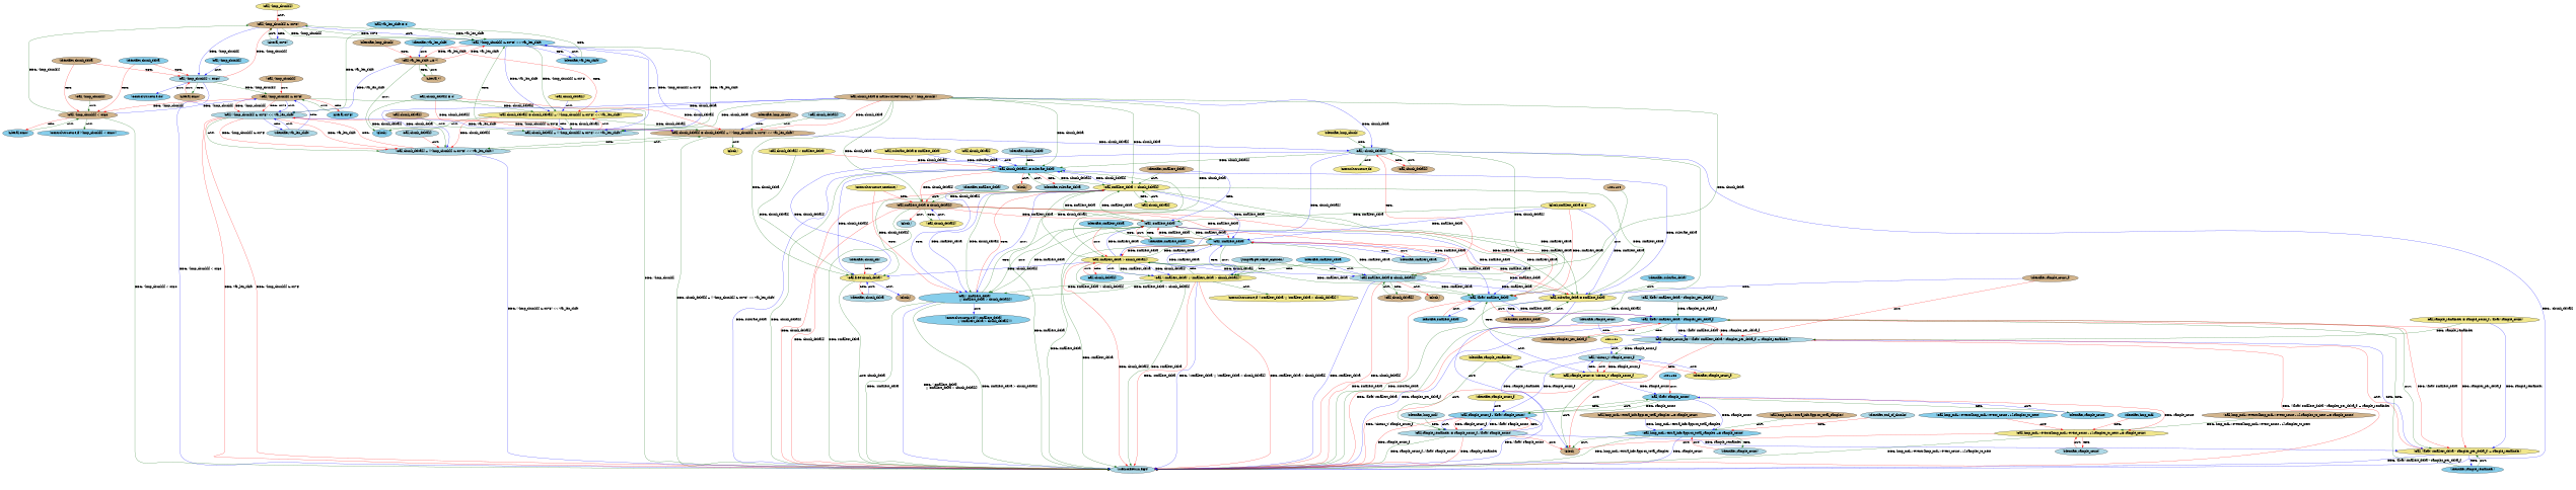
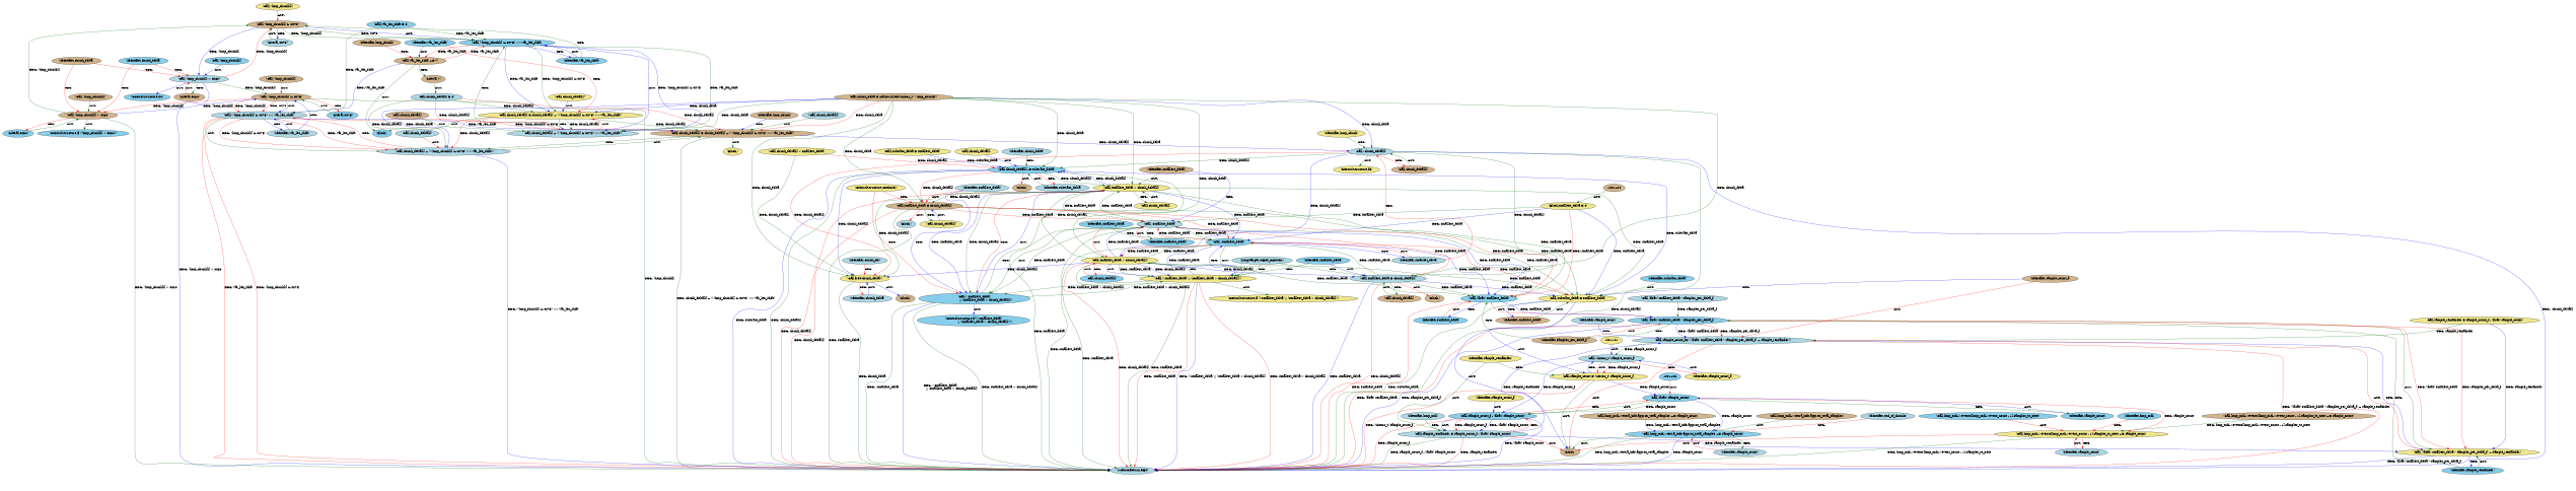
  digraph {
    node [fillcolor=skyblue style=filled]
    edge [color=darkgreen]
    n1 [fillcolor=tan label="(Call,*hmp_chunk[i] & 0x7F)"]
    n2 [fillcolor=lightblue label="(Call,*hmp_chunk[i] < 0x80)"]
    n3 [label="(Call,(*hmp_chunk[i] & 0x7F) << var_len_shift)"]
    n4 [fillcolor=lightblue label="(Literal,0x7F)"]
    n5 [fillcolor=tan label="(Call,*hmp_chunk[i] & 0x7F)"]
    n6 [fillcolor=lightblue label="(MethodReturn,RET)"]
    n7 [label="(ControlStructure,do)"]
    n8 [fillcolor=tan label="(Literal,0x80)"]
    n9 [fillcolor=khaki label="(Call,chunk_delta[i] = chunk_delta[i] + ((*hmp_chunk[i] & 0x7F) << var_len_shift))"]
    n10 [fillcolor=lightblue label="(Call,chunk_delta[i] + ((*hmp_chunk[i] & 0x7F) << var_len_shift))"]
    n11 [fillcolor=tan label="(Call,var_len_shift += 7)"]
    n12 [label="(Identifier,var_len_shift)"]
    n13 [fillcolor=tan label="(Call,*hmp_chunk[i] < 0x80)"]
    n14 [label="(ControlStructure,if (*hmp_chunk[i] < 0x80))"]
    n15 [label="(Literal,0x80)"]
    n16 [fillcolor=lightblue label="(Call,(*hmp_chunk[i] & 0x7F) << var_len_shift)"]
    n17 [label="(Literal,0x7F)"]
    n18 [fillcolor=tan label="(Call,chunk_delta[i] = chunk_delta[i] + ((*hmp_chunk[i] & 0x7F) << var_len_shift))"]
    n19 [fillcolor=lightblue label="(Call,chunk_delta[i] + ((*hmp_chunk[i] & 0x7F) << var_len_shift))"]
    n20 [fillcolor=lightblue label="(Identifier,var_len_shift)"]
    n21 [label="(Block,)"]
    n22 [fillcolor=tan label="(Literal,7)"]
    n23 [fillcolor=lightblue label="(Call,!chunk_delta[i])"]
    n24 [fillcolor=khaki label="(Block,)"]
    n25 [label="(Call,chunk_delta[i] -= subtract_delta)"]
    n26 [fillcolor=khaki label="(Call,smallest_delta > chunk_delta[i])"]
    n27 [fillcolor=lightblue label="(Call,smallest_delta = chunk_delta[i])"]
    n28 [fillcolor=khaki label="(Call,free(chunk_delta))"]
    n29 [fillcolor=tan label="(Call,chunk_delta[i])"]
    n30 [fillcolor=khaki label="(ControlStructure,do)"]
    n31 [fillcolor=khaki label="(Call,smallest_delta > chunk_delta[i])"]
    n32 [fillcolor=tan label="(Call,smallest_delta = chunk_delta[i])"]
    n33 [fillcolor=tan label="(Block,)"]
    n34 [fillcolor=lightblue label="(Identifier,subtract_delta)"]
    n35 [fillcolor=lightblue label="(Call,!smallest_delta)"]
    n36 [label="(Call,!smallest_delta)"]
    n37 [fillcolor=khaki label="(Call,subtract_delta = smallest_delta)"]
    n38 [label="(Call,(float) smallest_delta)"]
    n39 [fillcolor=khaki label="(Call,(!smallest_delta) || (smallest_delta > chunk_delta[i]))"]
    n40 [label="(Call,chunk_delta[i])"]
    n41 [fillcolor=tan label="(Block,)"]
    n42 [fillcolor=tan label="(Call,chunk_delta[i])"]
    n43 [fillcolor=tan label="(Block,)"]
    n44 [fillcolor=lightblue label="(Identifier,chunk_delta)"]
    n45 [label="(Call,(!smallest_delta)\n                        || (smallest_delta > chunk_delta[i]))"]
    n46 [fillcolor=khaki label="(Call,chunk_delta[i])"]
    n47 [fillcolor=lightblue label="(Block,)"]
    n48 [fillcolor=khaki label="(Call,chunk_delta[i])"]
    n49 [label="(Identifier,smallest_delta)"]
    n50 [label="(ControlStructure,if ((!smallest_delta)\n                        || (smallest_delta > chunk_delta[i])))"]
    n51 [fillcolor=lightblue label="(Identifier,smallest_delta)"]
    n52 [fillcolor=tan label="(Identifier,smallest_delta)"]
    n53 [fillcolor=tan label="(Block,)"]
    n54 [label="(Call,(float) smallest_delta * samples_per_delta_f)"]
    n55 [label="(Identifier,smallest_delta)"]
    n56 [fillcolor=khaki label="(ControlStructure,if ((!smallest_delta) || (smallest_delta > chunk_delta[i])))"]
    n57 [fillcolor=lightblue label="(Call,sample_count_f= (((float) smallest_delta * samples_per_delta_f) + sample_remainder))"]
    n58 [fillcolor=khaki label="(Call,((float) smallest_delta * samples_per_delta_f) + sample_remainder)"]
    n59 [fillcolor=tan label="(Identifier,samples_per_delta_f)"]
    n60 [fillcolor=lightblue label="(Call,(uint32_t) sample_count_f)"]
    n61 [label="(Identifier,sample_remainder)"]
    n62 [fillcolor=khaki label="(Call,sample_count = (uint32_t) sample_count_f)"]
    n63 [label="(Call,sample_count_f - (float) sample_count)"]
    n64 [fillcolor=khaki label="(Identifier,sample_count_f)"]
    n65 [label="(Call,(float) sample_count)"]
    n66 [fillcolor=lightblue label="(Call,sample_remainder = sample_count_f - (float) sample_count)"]
    n67 [fillcolor=khaki label="(Call,hmp_mdi->events[hmp_mdi->event_count - 1].samples_to_next += sample_count)"]
    n68 [label="(Call,hmp_mdi->extra_info.approx_total_samples += sample_count)"]
    n69 [label="(Identifier,sample_count)"]
    n70 [fillcolor=lightblue label="(Identifier,sample_count)"]
    n71 [fillcolor=lightblue label="(Identifier,sample_count)"]
    n72 [label="(Identifier,var_len_shift)"]
    n73 [fillcolor=tan label="(Call,hmp_mdi->extra_info.approx_total_samples)"]
    n74 [fillcolor=lightblue label="(Identifier,end_of_chunks)"]
    n75 [fillcolor=khaki label="(Call,subtract_delta = smallest_delta)"]
    n76 [fillcolor=tan label="(Identifier,smallest_delta)"]
    n77 [fillcolor=lightblue label="(Identifier,sample_count)"]
    n78 [fillcolor=lightblue label="(Call,chunk_delta[i])"]
    n79 [fillcolor=khaki label="(Call,chunk_delta[i])"]
    n80 [fillcolor=tan label="(Call,*hmp_chunk[i])"]
    n81 [fillcolor=khaki label="(Call,*hmp_chunk[i])"]
    n82 [fillcolor=tan label="(Call,chunk_delta = malloc(sizeof(uint32_t) * hmp_chunks))"]
    n83 [fillcolor=lightblue label="(Identifier,hmp_mdi)"]
    n84 [fillcolor=tan label="(Call,chunk_delta[i])"]
    n85 [fillcolor=tan label="(Identifier,chunk_delta)"]
    n86 [fillcolor=tan label="(Call,hmp_mdi->events[hmp_mdi->event_count - 1].samples_to_next += sample_count)"]
    n87 [fillcolor=lightblue label="(Call,(float) smallest_delta * samples_per_delta_f)"]
    n88 [label="(Identifier,chunk_delta)"]
    n89 [fillcolor=khaki label="(Block,smallest_delta = 0)"]
    n90 [label="(Identifier,smallest_delta)"]
    n91 [label="(Call,var_len_shift = 0)"]
    n92 [fillcolor=khaki label="(Call,chunk_delta[i])"]
    n93 [label="(Call,*hmp_chunk[i])"]
    n94 [fillcolor=khaki label="(Identifier,sample_count_f)"]
    n95 [fillcolor=lightblue label="(Identifier,chunk_delta)"]
    n96 [fillcolor=khaki label="(Call,sample_remainder = sample_count_f - (float) sample_count)"]
    n97 [fillcolor=lightblue label="(Call,chunk_delta[i] = 0)"]
    n98 [fillcolor=lightblue label="(Call,chunk_delta[i])"]
    n99 [fillcolor=khaki label="(Call,chunk_delta[i] < smallest_delta)"]
    n100 [fillcolor=tan label="(Call,*hmp_chunk[i])"]
    n101 [fillcolor=lightblue label="(Identifier,chunk_ofs)"]
    n102 [fillcolor=tan label="(Call,hmp_mdi->extra_info.approx_total_samples += sample_count)"]
    n103 [fillcolor=khaki label="(Identifier,sample_remainder)"]
    n104 [fillcolor=lightblue label="(Identifier,smallest_delta)"]
    n105 [label="(Call,hmp_mdi->events[hmp_mdi->event_count - 1].samples_to_next)"]
    n106 [fillcolor=lightblue label="(JumpTarget,NEXT_CHUNK:)"]
    n107 [label="(Identifier,hmp_mdi)"]
    n108 [fillcolor=khaki label="(ControlStructure,continue;)"]
    n109 [fillcolor=tan label="(Identifier,hmp_chunk)"]
    n110 [fillcolor=tan label="(Identifier,sample_count_f)"]
    n111 [label="(Identifier,subtract_delta)"]
    n112 [fillcolor=tan label="(Identifier,hmp_chunk)"]
    n113 [label="(Identifier,smallest_delta)"]
    n114 [fillcolor=khaki label="(Identifier,hmp_chunk)"]
    1001124 [fillcolor=tan]
    1001131 [fillcolor=khaki]
    1001138
    n1 -> n2 [color=blue label="DDG: *hmp_chunk[i]"]
    n1 -> n3 [color=blue label="AST: "]
    n1 -> n3 [label="DDG: *hmp_chunk[i]"]
    n1 -> n3 [label="DDG: 0x7F"]
    n1 -> n4 [color=blue label="CFG: "]
    n2 -> n1 [color=red label="DDG: *hmp_chunk[i]"]
    n2 -> n5 [label="DDG: *hmp_chunk[i]"]
    n2 -> n6 [color=blue label="DDG: *hmp_chunk[i] < 0x80"]
    n2 -> n7 [color=blue label="AST: "]
    n2 -> n8 [label="CFG: "]
    n3 -> n9 [label="DDG: *hmp_chunk[i] & 0x7F"]
    n3 -> n9 [color=blue label="DDG: var_len_shift"]
    n3 -> n10 [color=blue label="AST: "]
    n3 -> n10 [color=blue label="DDG: *hmp_chunk[i] & 0x7F"]
    n3 -> n10 [label="DDG: var_len_shift"]
    n3 -> n11 [color=red label="DDG: var_len_shift"]
    n3 -> n12 [color=blue label="CFG: "]
    n4 -> n1 [label="AST: "]
    n5 -> n6 [label="DDG: *hmp_chunk[i]"]
    n5 -> n13 [color=red label="DDG: *hmp_chunk[i]"]
    n5 -> n16 [color=blue label="AST: "]
    n5 -> n16 [color=red label="DDG: *hmp_chunk[i]"]
    n5 -> n16 [color=red label="DDG: 0x7F"]
    n5 -> n17 [color=red label="CFG: "]
    n8 -> n2 [color=red label="AST: "]
    n9 -> n10 [color=blue label="CFG: "]
    n9 -> n10 [label="DDG: chunk_delta[i]"]
    n9 -> n18 [label="DDG: chunk_delta[i]"]
    n9 -> n19 [color=red label="DDG: chunk_delta[i]"]
    n9 -> n21 [label="AST: "]
    n10 -> n3 [label="CFG: "]
    n10 -> n9 [color=red label="AST: "]
    n11 -> n3 [color=red label="DDG: var_len_shift"]
    n11 -> n16 [color=blue label="DDG: var_len_shift"]
    n11 -> n21 [label="AST: "]
    n11 -> n22 [label="CFG: "]
    n12 -> n1 [label="CFG: "]
    n12 -> n3 [color=blue label="AST: "]
    n13 -> n1 [label="DDG: *hmp_chunk[i]"]
    n13 -> n5 [color=blue label="DDG: *hmp_chunk[i]"]
    n13 -> n6 [label="DDG: *hmp_chunk[i] < 0x80"]
    n13 -> n14 [label="AST: "]
    n13 -> n15 [color=red label="CFG: "]
    n15 -> n13 [label="AST: "]
    n16 -> n6 [color=red label="DDG: *hmp_chunk[i] & 0x7F"]
    n16 -> n6 [color=red label="DDG: var_len_shift"]
    n16 -> n18 [color=red label="DDG: *hmp_chunk[i] & 0x7F"]
    n16 -> n18 [color=blue label="DDG: var_len_shift"]
    n16 -> n19 [label="AST: "]
    n16 -> n19 [color=red label="DDG: *hmp_chunk[i] & 0x7F"]
    n16 -> n19 [color=red label="DDG: var_len_shift"]
    n16 -> n20 [color=blue label="CFG: "]
    n17 -> n5 [label="AST: "]
    n18 -> n6 [label="DDG: chunk_delta[i] + ((*hmp_chunk[i] & 0x7F) << var_len_shift)"]
    n18 -> n19 [label="CFG: "]
    n18 -> n23 [color=blue label="DDG: chunk_delta[i]"]
    n18 -> n24 [label="AST: "]
    n19 -> n6 [color=blue label="DDG: (*hmp_chunk[i] & 0x7F) << var_len_shift"]
    n19 -> n16 [color=red label="CFG: "]
    n19 -> n18 [label="AST: "]
    n20 -> n5 [color=blue label="CFG: "]
    n20 -> n16 [color=blue label="AST: "]
-   n22 -> n11 [label="AST: "]
+   n22 -> n97 [label="AST: "]
    n23 -> n6 [label="DDG: chunk_delta[i]"]
    n23 -> n6 [color=blue label="DDG: !chunk_delta[i]"]
    n23 -> n25 [label="DDG: chunk_delta[i]"]
    n23 -> n26 [color=blue label="DDG: chunk_delta[i]"]
    n23 -> n27 [label="DDG: chunk_delta[i]"]
-   n23 -> n28 [color=blue label="DDG: chunk_delta[i]"]
+   n23 -> n28 [color=red label="DDG: chunk_delta[i]"]
    n23 -> n29 [color=red label="CFG: "]
    n23 -> n30 [label="AST: "]
    n25 -> n6 [color=blue label="DDG: subtract_delta"]
    n25 -> n6 [label="DDG: chunk_delta[i]"]
    n25 -> n28 [color=blue label="DDG: chunk_delta[i]"]
    n25 -> n31 [label="DDG: chunk_delta[i]"]
    n25 -> n32 [color=red label="DDG: chunk_delta[i]"]
    n25 -> n33 [color=red label="AST: "]
    n25 -> n34 [color=red label="CFG: "]
    n26 -> n6 [color=red label="DDG: chunk_delta[i]"]
    n26 -> n6 [label="DDG: smallest_delta"]
    n26 -> n25 [label="DDG: chunk_delta[i]"]
    n26 -> n27 [color=blue label="DDG: chunk_delta[i]"]
    n26 -> n28 [color=blue label="DDG: chunk_delta[i]"]
    n26 -> n35 [color=blue label="DDG: smallest_delta"]
    n26 -> n36 [label="DDG: smallest_delta"]
    n26 -> n37 [label="DDG: smallest_delta"]
    n26 -> n38 [label="DDG: smallest_delta"]
    n26 -> n39 [color=blue label="AST: "]
    n26 -> n39 [label="DDG: smallest_delta"]
    n26 -> n39 [color=blue label="DDG: chunk_delta[i]"]
    n26 -> n40 [color=red label="CFG: "]
    n27 -> n6 [color=blue label="DDG: smallest_delta"]
    n27 -> n6 [color=red label="DDG: chunk_delta[i]"]
    n27 -> n35 [color=red label="DDG: smallest_delta"]
    n27 -> n36 [label="DDG: smallest_delta"]
    n27 -> n37 [color=blue label="DDG: smallest_delta"]
    n27 -> n38 [label="DDG: smallest_delta"]
    n27 -> n41 [color=red label="AST: "]
    n27 -> n42 [label="CFG: "]
-   n28 -> n6 [label="AST: chunk_delta"]
+   n28 -> n6 [label="DDG: chunk_delta"]
    n28 -> n43 [color=blue label="AST: "]
    n28 -> n44 [color=red label="CFG: "]
    n29 -> n23 [label="AST: "]
    n31 -> n6 [label="DDG: smallest_delta"]
    n31 -> n6 [color=red label="DDG: chunk_delta[i]"]
    n31 -> n25 [color=blue label="DDG: chunk_delta[i]"]
    n31 -> n28 [label="DDG: chunk_delta[i]"]
    n31 -> n32 [label="DDG: chunk_delta[i]"]
    n31 -> n35 [label="DDG: smallest_delta"]
    n31 -> n36 [color=blue label="DDG: smallest_delta"]
    n31 -> n37 [label="DDG: smallest_delta"]
    n31 -> n38 [label="DDG: smallest_delta"]
    n31 -> n45 [color=blue label="AST: "]
    n31 -> n45 [color=blue label="DDG: smallest_delta"]
    n31 -> n45 [label="DDG: chunk_delta[i]"]
    n31 -> n46 [label="CFG: "]
    n32 -> n6 [color=red label="DDG: chunk_delta[i]"]
    n32 -> n6 [label="DDG: smallest_delta"]
    n32 -> n35 [color=red label="DDG: smallest_delta"]
    n32 -> n36 [color=red label="DDG: smallest_delta"]
    n32 -> n37 [label="DDG: smallest_delta"]
    n32 -> n38 [color=red label="DDG: smallest_delta"]
    n32 -> n47 [color=red label="AST: "]
    n32 -> n48 [label="CFG: "]
    n34 -> n25 [label="AST: "]
    n35 -> n6 [label="DDG: smallest_delta"]
    n35 -> n31 [label="DDG: smallest_delta"]
    n35 -> n36 [label="DDG: smallest_delta"]
    n35 -> n37 [label="DDG: smallest_delta"]
    n35 -> n38 [color=blue label="DDG: smallest_delta"]
    n35 -> n45 [label="AST: "]
    n35 -> n45 [label="DDG: smallest_delta"]
    n35 -> n49 [label="CFG: "]
    n36 -> n6 [label="DDG: smallest_delta"]
    n36 -> n26 [color=red label="DDG: smallest_delta"]
    n36 -> n35 [color=red label="DDG: smallest_delta"]
    n36 -> n37 [color=red label="DDG: smallest_delta"]
    n36 -> n38 [color=blue label="DDG: smallest_delta"]
    n36 -> n39 [label="AST: "]
    n36 -> n39 [color=blue label="DDG: smallest_delta"]
    n36 -> n51 [color=blue label="CFG: "]
    n37 -> n6 [label="DDG: subtract_delta"]
    n37 -> n25 [color=blue label="DDG: subtract_delta"]
    n37 -> n52 [color=blue label="CFG: "]
    n37 -> n53 [color=blue label="AST: "]
    n38 -> n6 [color=red label="DDG: smallest_delta"]
    n38 -> n54 [color=red label="AST: "]
    n38 -> n54 [color=blue label="DDG: smallest_delta"]
    n38 -> n55 [color=blue label="CFG: "]
    n39 -> n6 [color=blue label="DDG: (!smallest_delta) || (smallest_delta > chunk_delta[i])"]
    n39 -> n6 [color=red label="DDG: smallest_delta > chunk_delta[i]"]
    n39 -> n6 [color=red label="DDG: !smallest_delta"]
    n39 -> n26 [label="CFG: "]
    n39 -> n36 [color=blue label="CFG: "]
    n39 -> n45 [label="DDG: smallest_delta > chunk_delta[i]"]
    n39 -> n56 [label="AST: "]
    n40 -> n26 [color=red label="AST: "]
    n42 -> n27 [label="AST: "]
    n44 -> n28 [color=blue label="AST: "]
    n45 -> n6 [label="DDG: smallest_delta > chunk_delta[i]"]
    n45 -> n6 [label="DDG: !smallest_delta"]
    n45 -> n6 [color=blue label="DDG: (!smallest_delta)\n                        || (smallest_delta > chunk_delta[i])"]
    n45 -> n31 [color=red label="CFG: "]
    n45 -> n35 [label="CFG: "]
    n45 -> n39 [label="DDG: smallest_delta > chunk_delta[i]"]
    n45 -> n50 [color=blue label="AST: "]
    n46 -> n31 [label="AST: "]
    n48 -> n32 [color=blue label="AST: "]
    n49 -> n35 [color=red label="AST: "]
    n51 -> n23 [color=red label="CFG: "]
    n51 -> n36 [color=red label="AST: "]
    n52 -> n37 [label="AST: "]
    n54 -> n6 [color=red label="DDG: (float) smallest_delta"]
    n54 -> n6 [color=blue label="DDG: samples_per_delta_f"]
    n54 -> n57 [color=blue label="DDG: (float) smallest_delta"]
    n54 -> n57 [color=red label="DDG: samples_per_delta_f"]
    n54 -> n58 [label="AST: "]
    n54 -> n58 [color=red label="DDG: (float) smallest_delta"]
    n54 -> n58 [color=red label="DDG: samples_per_delta_f"]
    n54 -> n59 [label="CFG: "]
    n55 -> n38 [color=red label="AST: "]
    n57 -> n6 [color=red label="DDG: ((float) smallest_delta * samples_per_delta_f) + sample_remainder"]
    n57 -> n53 [color=red label="AST: "]
    n57 -> n58 [color=blue label="CFG: "]
    n57 -> n60 [label="DDG: sample_count_f"]
    n58 -> n6 [color=blue label="DDG: (float) smallest_delta * samples_per_delta_f"]
    n58 -> n57 [color=red label="AST: "]
    n58 -> n61 [color=blue label="CFG: "]
    n59 -> n38 [label="CFG: "]
    n59 -> n54 [color=red label="AST: "]
    n60 -> n62 [color=red label="AST: "]
    n60 -> n62 [color=red label="DDG: sample_count_f"]
    n60 -> n63 [color=blue label="DDG: sample_count_f"]
    n60 -> n64 [color=red label="CFG: "]
    n61 -> n54 [label="CFG: "]
    n61 -> n58 [label="AST: "]
    n62 -> n6 [color=red label="DDG: (uint32_t) sample_count_f"]
    n62 -> n53 [label="AST: "]
    n62 -> n60 [color=blue label="CFG: "]
    n62 -> n65 [color=blue label="DDG: sample_count"]
    n63 -> n6 [color=blue label="DDG: (float) sample_count"]
    n63 -> n6 [color=red label="DDG: sample_count_f"]
-   n63 -> n65 [label="CFG: "]
+   n63 -> n65 [color=red label="CFG: "]
    n63 -> n66 [color=blue label="AST: "]
    n63 -> n66 [color=red label="DDG: sample_count_f"]
    n63 -> n66 [color=blue label="DDG: (float) sample_count"]
    n64 -> n60 [color=blue label="AST: "]
    n65 -> n63 [label="AST: "]
    n65 -> n63 [label="DDG: sample_count"]
    n65 -> n67 [color=red label="DDG: sample_count"]
    n65 -> n68 [color=blue label="DDG: sample_count"]
    n65 -> n69 [label="CFG: "]
    n66 -> n6 [color=red label="DDG: sample_remainder"]
    n66 -> n6 [label="DDG: sample_count_f - (float) sample_count"]
    n66 -> n53 [color=red label="AST: "]
    n66 -> n57 [color=blue label="DDG: sample_remainder"]
    n66 -> n58 [color=blue label="DDG: sample_remainder"]
    n66 -> n63 [color=red label="CFG: "]
    n67 -> n6 [label="DDG: hmp_mdi->events[hmp_mdi->event_count - 1].samples_to_next"]
    n67 -> n53 [color=red label="AST: "]
    n67 -> n70 [color=red label="CFG: "]
    n68 -> n6 [label="DDG: hmp_mdi->extra_info.approx_total_samples"]
    n68 -> n6 [color=blue label="DDG: sample_count"]
    n68 -> n53 [label="AST: "]
    n68 -> n71 [label="CFG: "]
    n69 -> n65 [color=blue label="AST: "]
    n70 -> n67 [color=red label="AST: "]
    n71 -> n68 [color=red label="AST: "]
    n72 -> n9 [color=red label="CFG: "]
    n72 -> n11 [color=blue label="AST: "]
    n73 -> n68 [label="AST: "]
    n74 -> n68 [color=red label="CFG: "]
    n75 -> n25 [color=blue label="DDG: subtract_delta"]
    n76 -> n31 [label="AST: "]
    n76 -> n35 [color=blue label="CFG: "]
    n77 -> n57 [color=blue label="CFG: "]
    n77 -> n62 [color=blue label="AST: "]
    n78 -> n18 [label="AST: "]
    n79 -> n25 [color=blue label="AST: "]
    n80 -> n5 [color=red label="AST: "]
    n81 -> n1 [color=red label="AST: "]
    n82 -> n9 [color=blue label="DDG: chunk_delta"]
    n82 -> n10 [label="DDG: chunk_delta"]
    n82 -> n18 [color=red label="DDG: chunk_delta"]
    n82 -> n19 [color=blue label="DDG: chunk_delta"]
    n82 -> n23 [color=blue label="DDG: chunk_delta"]
    n82 -> n25 [label="DDG: chunk_delta"]
    n82 -> n26 [label="DDG: chunk_delta"]
    n82 -> n27 [label="DDG: chunk_delta"]
    n82 -> n28 [label="DDG: chunk_delta"]
    n82 -> n31 [label="DDG: chunk_delta"]
    n82 -> n32 [label="DDG: chunk_delta"]
    n83 -> n66 [label="CFG: "]
    n84 -> n10 [label="AST: "]
    n85 -> n2 [color=red label="CFG: "]
    n85 -> n13 [color=red label="CFG: "]
    n86 -> n67 [label="DDG: hmp_mdi->events[hmp_mdi->event_count - 1].samples_to_next"]
    n87 -> n54 [label="DDG: samples_per_delta_f"]
    n88 -> n2 [color=red label="CFG: "]
    n88 -> n13 [color=red label="CFG: "]
    n89 -> n35 [label="DDG: smallest_delta"]
    n89 -> n36 [color=blue label="DDG: smallest_delta"]
    n89 -> n37 [color=blue label="DDG: smallest_delta"]
    n89 -> n38 [color=red label="DDG: smallest_delta"]
    n90 -> n26 [color=red label="AST: "]
    n90 -> n36 [label="CFG: "]
    n91 -> n3 [label="DDG: var_len_shift"]
    n91 -> n16 [label="DDG: var_len_shift"]
    n92 -> n9 [color=blue label="AST: "]
    n93 -> n2 [color=blue label="AST: "]
    n94 -> n63 [color=blue label="AST: "]
    n95 -> n25 [label="CFG: "]
    n96 -> n57 [label="DDG: sample_remainder"]
    n96 -> n58 [color=blue label="DDG: sample_remainder"]
    n97 -> n9 [label="DDG: chunk_delta[i]"]
    n97 -> n10 [color=red label="DDG: chunk_delta[i]"]
    n97 -> n18 [color=red label="DDG: chunk_delta[i]"]
    n97 -> n19 [label="DDG: chunk_delta[i]"]
    n98 -> n19 [color=red label="AST: "]
    n99 -> n25 [color=red label="DDG: chunk_delta[i]"]
    n99 -> n28 [label="DDG: chunk_delta[i]"]
    n100 -> n13 [label="AST: "]
    n101 -> n28 [color=red label="CFG: "]
    n102 -> n68 [color=blue label="DDG: hmp_mdi->extra_info.approx_total_samples"]
    n103 -> n62 [label="CFG: "]
    n103 -> n66 [label="AST: "]
    n104 -> n32 [color=red label="AST: "]
    n104 -> n45 [color=blue label="CFG: "]
    n105 -> n67 [color=red label="AST: "]
    n106 -> n27 [label="CFG: "]
    n106 -> n39 [label="CFG: "]
    n107 -> n67 [color=red label="CFG: "]
    n108 -> n32 [color=red label="CFG: "]
    n108 -> n45 [color=red label="CFG: "]
    n109 -> n11 [color=red label="CFG: "]
    n110 -> n37 [color=blue label="CFG: "]
    n110 -> n57 [color=red label="AST: "]
    n111 -> n37 [label="AST: "]
    n112 -> n18 [color=blue label="CFG: "]
    n113 -> n27 [color=blue label="AST: "]
    n113 -> n39 [label="CFG: "]
    n114 -> n23 [label="CFG: "]
-   1001124 -> n38 [label="AST: "]
+   1001124 -> n89 [label="AST: "]
    1001131 -> n60 [color=blue label="AST: "]
    1001138 -> n65 [color=red label="AST: "]
  }
